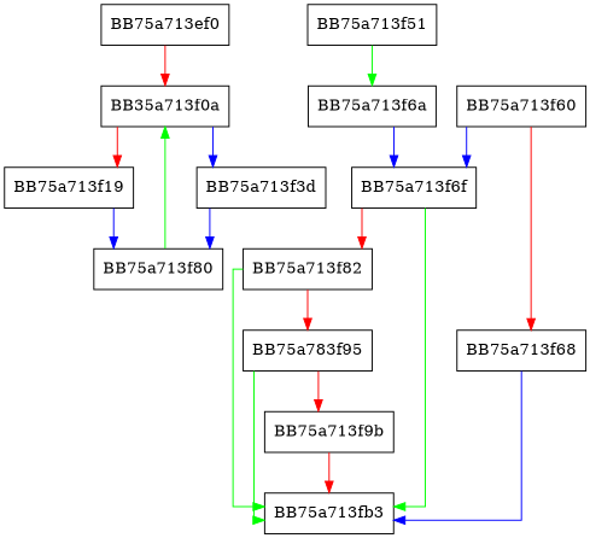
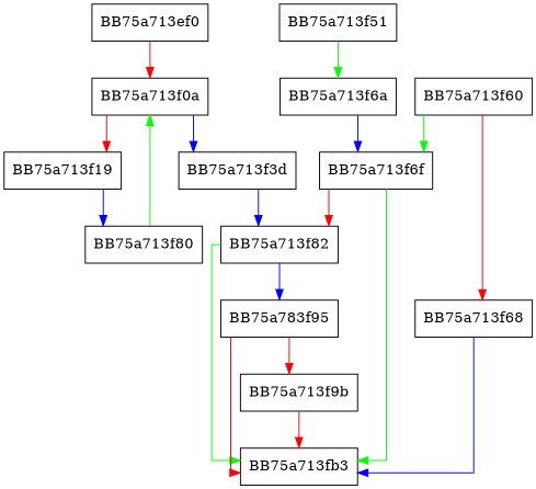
  digraph {
    splines=ortho
    node [shape=box]
    edge [color=red]
    BB75a713ef0
-   BB75a713f0a [label=BB35a713f0a]
+   BB75a713f0a
    BB75a713f3d
    n4 [label=BB75a713f19]
    n5 [label=BB75a713f80]
    BB75a713f6a
    BB75a713f6f
    BB75a713f51
    BB75a713fb3
    BB75a713f82
    BB75a713f60
    BB75a713f68
    n13 [label=BB75a783f95]
    BB75a713f9b
    BB75a713ef0 -> BB75a713f0a
    BB75a713f0a -> BB75a713f3d [color=blue]
    BB75a713f0a -> n4
-   BB75a713f3d -> n5 [color=blue]
+   BB75a713f3d -> BB75a713f82 [color=blue]
    n4 -> n5 [color=blue]
    n5 -> BB75a713f0a [color=green]
    BB75a713f6a -> BB75a713f6f [color=blue]
    BB75a713f6f -> BB75a713fb3 [color=green]
    BB75a713f6f -> BB75a713f82
    BB75a713f51 -> BB75a713f6a [color=green]
    BB75a713f82 -> BB75a713fb3 [color=green]
-   BB75a713f82 -> n13
-   BB75a713f60 -> BB75a713f6f [color=blue]
+   BB75a713f82 -> n13 [color=blue]
+   BB75a713f60 -> BB75a713f6f [color=green]
    BB75a713f60 -> BB75a713f68
    BB75a713f68 -> BB75a713fb3 [color=blue]
-   n13 -> BB75a713fb3 [color=green]
+   n13 -> BB75a713fb3
    n13 -> BB75a713f9b
    BB75a713f9b -> BB75a713fb3
  }
